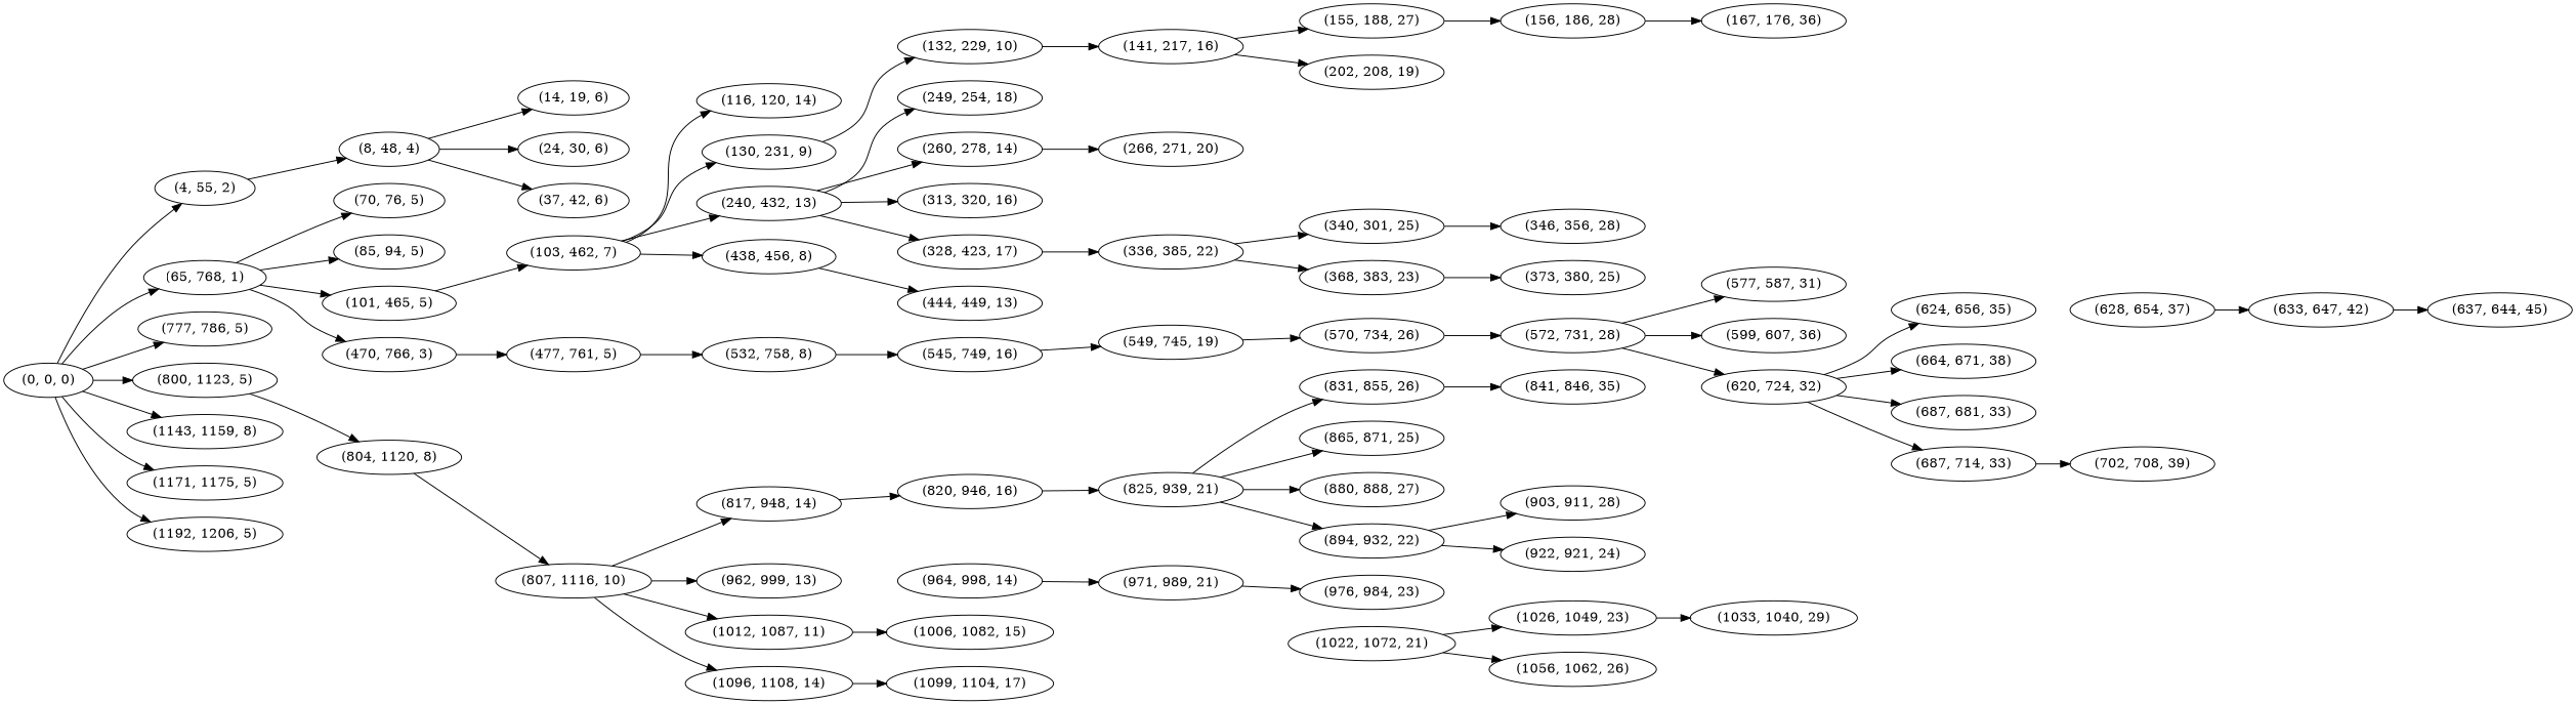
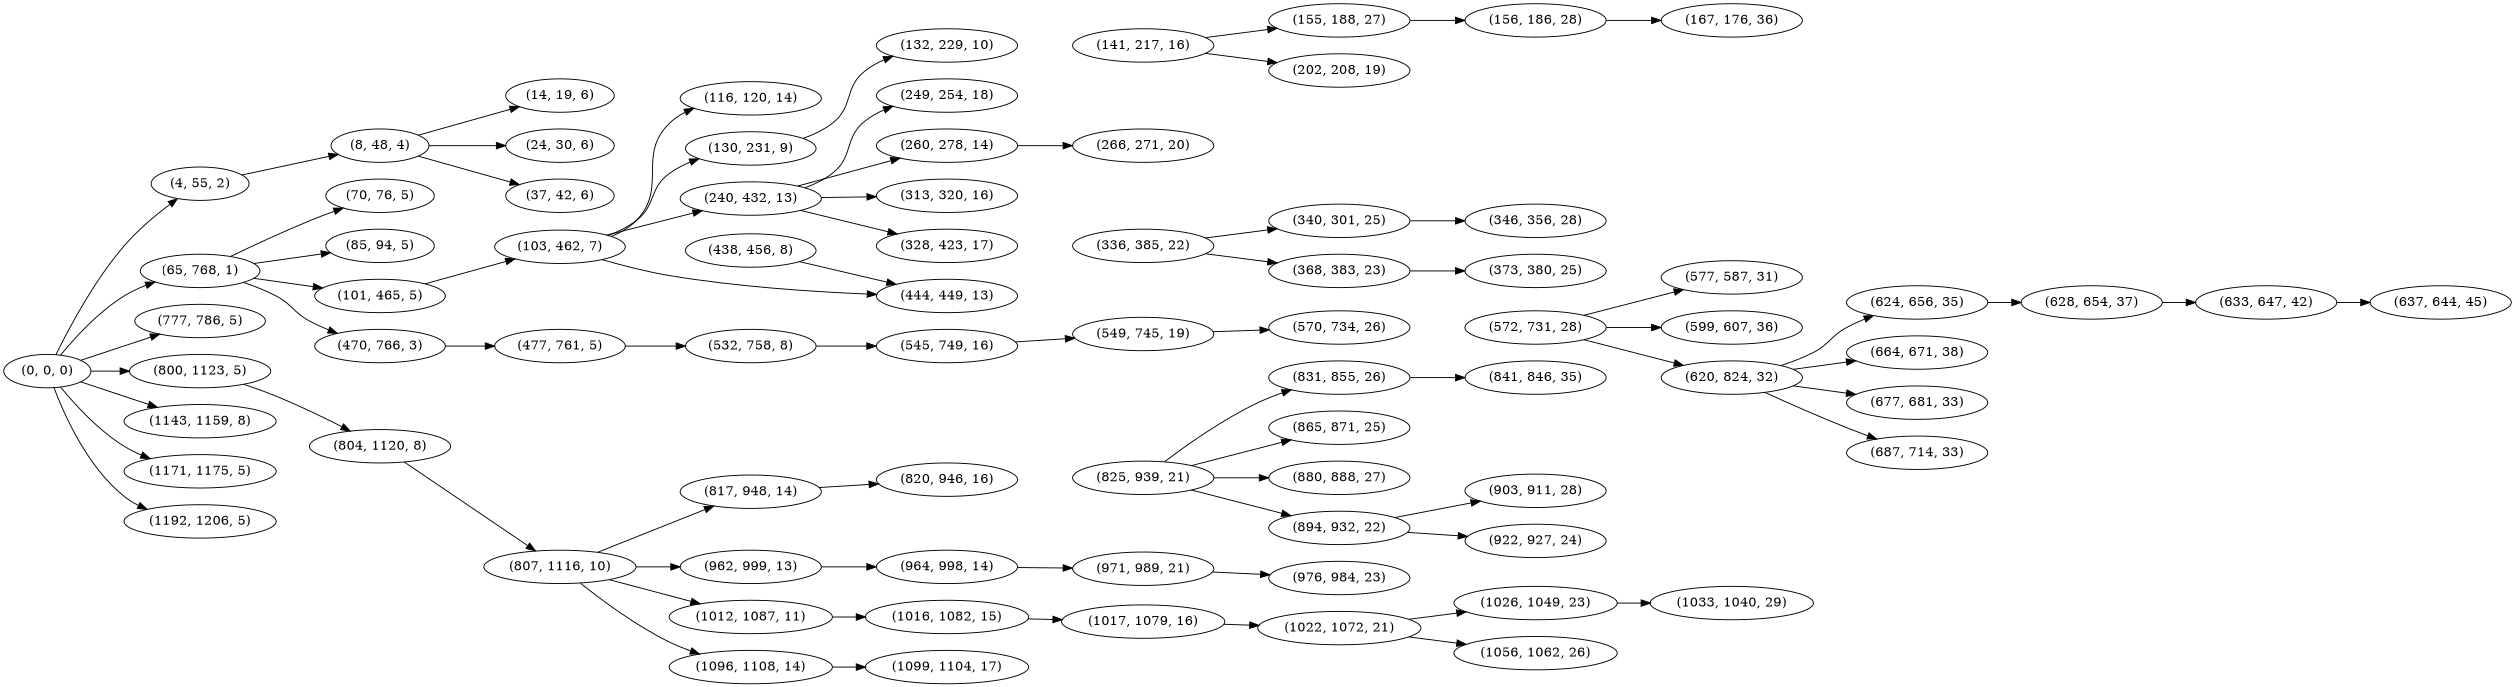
  digraph {
    rankdir=LR
    "(0, 0, 0)"
    "(4, 55, 2)"
    "(65, 768, 1)"
    "(777, 786, 5)"
    "(800, 1123, 5)"
    "(1143, 1159, 8)"
    "(1171, 1175, 5)"
    "(1192, 1206, 5)"
    "(8, 48, 4)"
    "(70, 76, 5)"
    "(85, 94, 5)"
    "(101, 465, 5)"
    "(470, 766, 3)"
    "(804, 1120, 8)"
    "(14, 19, 6)"
    "(24, 30, 6)"
    "(37, 42, 6)"
    "(103, 462, 7)"
    "(477, 761, 5)"
    "(116, 120, 14)"
    "(130, 231, 9)"
    "(240, 432, 13)"
    "(438, 456, 8)"
    "(132, 229, 10)"
    "(249, 254, 18)"
    "(260, 278, 14)"
    "(313, 320, 16)"
    "(328, 423, 17)"
    "(444, 449, 13)"
    "(141, 217, 16)"
    "(155, 188, 27)"
    "(202, 208, 19)"
    "(156, 186, 28)"
    "(167, 176, 36)"
    "(266, 271, 20)"
    "(336, 385, 22)"
    n37 [label="(340, 301, 25)"]
    "(368, 383, 23)"
    "(346, 356, 28)"
    "(373, 380, 25)"
    "(532, 758, 8)"
    "(545, 749, 16)"
    "(549, 745, 19)"
    "(570, 734, 26)"
    "(572, 731, 28)"
    "(577, 587, 31)"
    "(599, 607, 36)"
-   "(620, 724, 32)"
+   "(620, 724, 32)" [label="(620, 824, 32)"]
    "(624, 656, 35)"
    "(664, 671, 38)"
-   "(677, 681, 33)" [label="(687, 681, 33)"]
+   "(677, 681, 33)"
    "(687, 714, 33)"
    "(628, 654, 37)"
-   "(702, 708, 39)"
    "(633, 647, 42)"
    "(637, 644, 45)"
    "(807, 1116, 10)"
    "(817, 948, 14)"
    "(962, 999, 13)"
    "(1012, 1087, 11)"
    "(1096, 1108, 14)"
    "(820, 946, 16)"
    "(964, 998, 14)"
-   "(1016, 1082, 15)" [label="(1006, 1082, 15)"]
+   "(1016, 1082, 15)"
    "(1099, 1104, 17)"
    "(825, 939, 21)"
    "(831, 855, 26)"
    "(865, 871, 25)"
    "(880, 888, 27)"
    "(894, 932, 22)"
    "(841, 846, 35)"
    "(903, 911, 28)"
-   "(922, 927, 24)" [label="(922, 921, 24)"]
+   "(922, 927, 24)"
    "(971, 989, 21)"
    "(976, 984, 23)"
+   "(1017, 1079, 16)"
    "(1022, 1072, 21)"
    "(1026, 1049, 23)"
    "(1056, 1062, 26)"
    "(1033, 1040, 29)"
    "(0, 0, 0)" -> "(4, 55, 2)"
    "(0, 0, 0)" -> "(65, 768, 1)"
    "(0, 0, 0)" -> "(777, 786, 5)"
    "(0, 0, 0)" -> "(800, 1123, 5)"
    "(0, 0, 0)" -> "(1143, 1159, 8)"
    "(0, 0, 0)" -> "(1171, 1175, 5)"
    "(0, 0, 0)" -> "(1192, 1206, 5)"
    "(4, 55, 2)" -> "(8, 48, 4)"
    "(65, 768, 1)" -> "(70, 76, 5)"
    "(65, 768, 1)" -> "(85, 94, 5)"
    "(65, 768, 1)" -> "(101, 465, 5)"
    "(65, 768, 1)" -> "(470, 766, 3)"
    "(800, 1123, 5)" -> "(804, 1120, 8)"
    "(8, 48, 4)" -> "(14, 19, 6)"
    "(8, 48, 4)" -> "(24, 30, 6)"
    "(8, 48, 4)" -> "(37, 42, 6)"
    "(101, 465, 5)" -> "(103, 462, 7)"
    "(470, 766, 3)" -> "(477, 761, 5)"
    "(804, 1120, 8)" -> "(807, 1116, 10)"
    "(103, 462, 7)" -> "(116, 120, 14)"
    "(103, 462, 7)" -> "(130, 231, 9)"
    "(103, 462, 7)" -> "(240, 432, 13)"
-   "(103, 462, 7)" -> "(438, 456, 8)"
+   "(103, 462, 7)" -> "(444, 449, 13)"
    "(477, 761, 5)" -> "(532, 758, 8)"
    "(130, 231, 9)" -> "(132, 229, 10)"
    "(240, 432, 13)" -> "(249, 254, 18)"
    "(240, 432, 13)" -> "(260, 278, 14)"
    "(240, 432, 13)" -> "(313, 320, 16)"
    "(240, 432, 13)" -> "(328, 423, 17)"
    "(438, 456, 8)" -> "(444, 449, 13)"
-   "(132, 229, 10)" -> "(141, 217, 16)"
    "(260, 278, 14)" -> "(266, 271, 20)"
-   "(328, 423, 17)" -> "(336, 385, 22)"
    "(141, 217, 16)" -> "(155, 188, 27)"
    "(141, 217, 16)" -> "(202, 208, 19)"
    "(155, 188, 27)" -> "(156, 186, 28)"
    "(156, 186, 28)" -> "(167, 176, 36)"
    "(336, 385, 22)" -> n37
    "(336, 385, 22)" -> "(368, 383, 23)"
    n37 -> "(346, 356, 28)"
    "(368, 383, 23)" -> "(373, 380, 25)"
    "(532, 758, 8)" -> "(545, 749, 16)"
    "(545, 749, 16)" -> "(549, 745, 19)"
    "(549, 745, 19)" -> "(570, 734, 26)"
-   "(570, 734, 26)" -> "(572, 731, 28)"
    "(572, 731, 28)" -> "(577, 587, 31)"
    "(572, 731, 28)" -> "(599, 607, 36)"
    "(572, 731, 28)" -> "(620, 724, 32)"
    "(620, 724, 32)" -> "(624, 656, 35)"
    "(620, 724, 32)" -> "(664, 671, 38)"
    "(620, 724, 32)" -> "(677, 681, 33)"
    "(620, 724, 32)" -> "(687, 714, 33)"
-   "(687, 714, 33)" -> "(702, 708, 39)"
+   "(624, 656, 35)" -> "(628, 654, 37)"
    "(628, 654, 37)" -> "(633, 647, 42)"
    "(633, 647, 42)" -> "(637, 644, 45)"
    "(807, 1116, 10)" -> "(817, 948, 14)"
    "(807, 1116, 10)" -> "(962, 999, 13)"
    "(807, 1116, 10)" -> "(1012, 1087, 11)"
    "(807, 1116, 10)" -> "(1096, 1108, 14)"
    "(817, 948, 14)" -> "(820, 946, 16)"
+   "(962, 999, 13)" -> "(964, 998, 14)"
    "(1012, 1087, 11)" -> "(1016, 1082, 15)"
    "(1096, 1108, 14)" -> "(1099, 1104, 17)"
-   "(820, 946, 16)" -> "(825, 939, 21)"
    "(964, 998, 14)" -> "(971, 989, 21)"
+   "(1016, 1082, 15)" -> "(1017, 1079, 16)"
    "(825, 939, 21)" -> "(831, 855, 26)"
    "(825, 939, 21)" -> "(865, 871, 25)"
    "(825, 939, 21)" -> "(880, 888, 27)"
    "(825, 939, 21)" -> "(894, 932, 22)"
    "(831, 855, 26)" -> "(841, 846, 35)"
    "(894, 932, 22)" -> "(903, 911, 28)"
    "(894, 932, 22)" -> "(922, 927, 24)"
    "(971, 989, 21)" -> "(976, 984, 23)"
+   "(1017, 1079, 16)" -> "(1022, 1072, 21)"
    "(1022, 1072, 21)" -> "(1026, 1049, 23)"
    "(1022, 1072, 21)" -> "(1056, 1062, 26)"
    "(1026, 1049, 23)" -> "(1033, 1040, 29)"
  }
